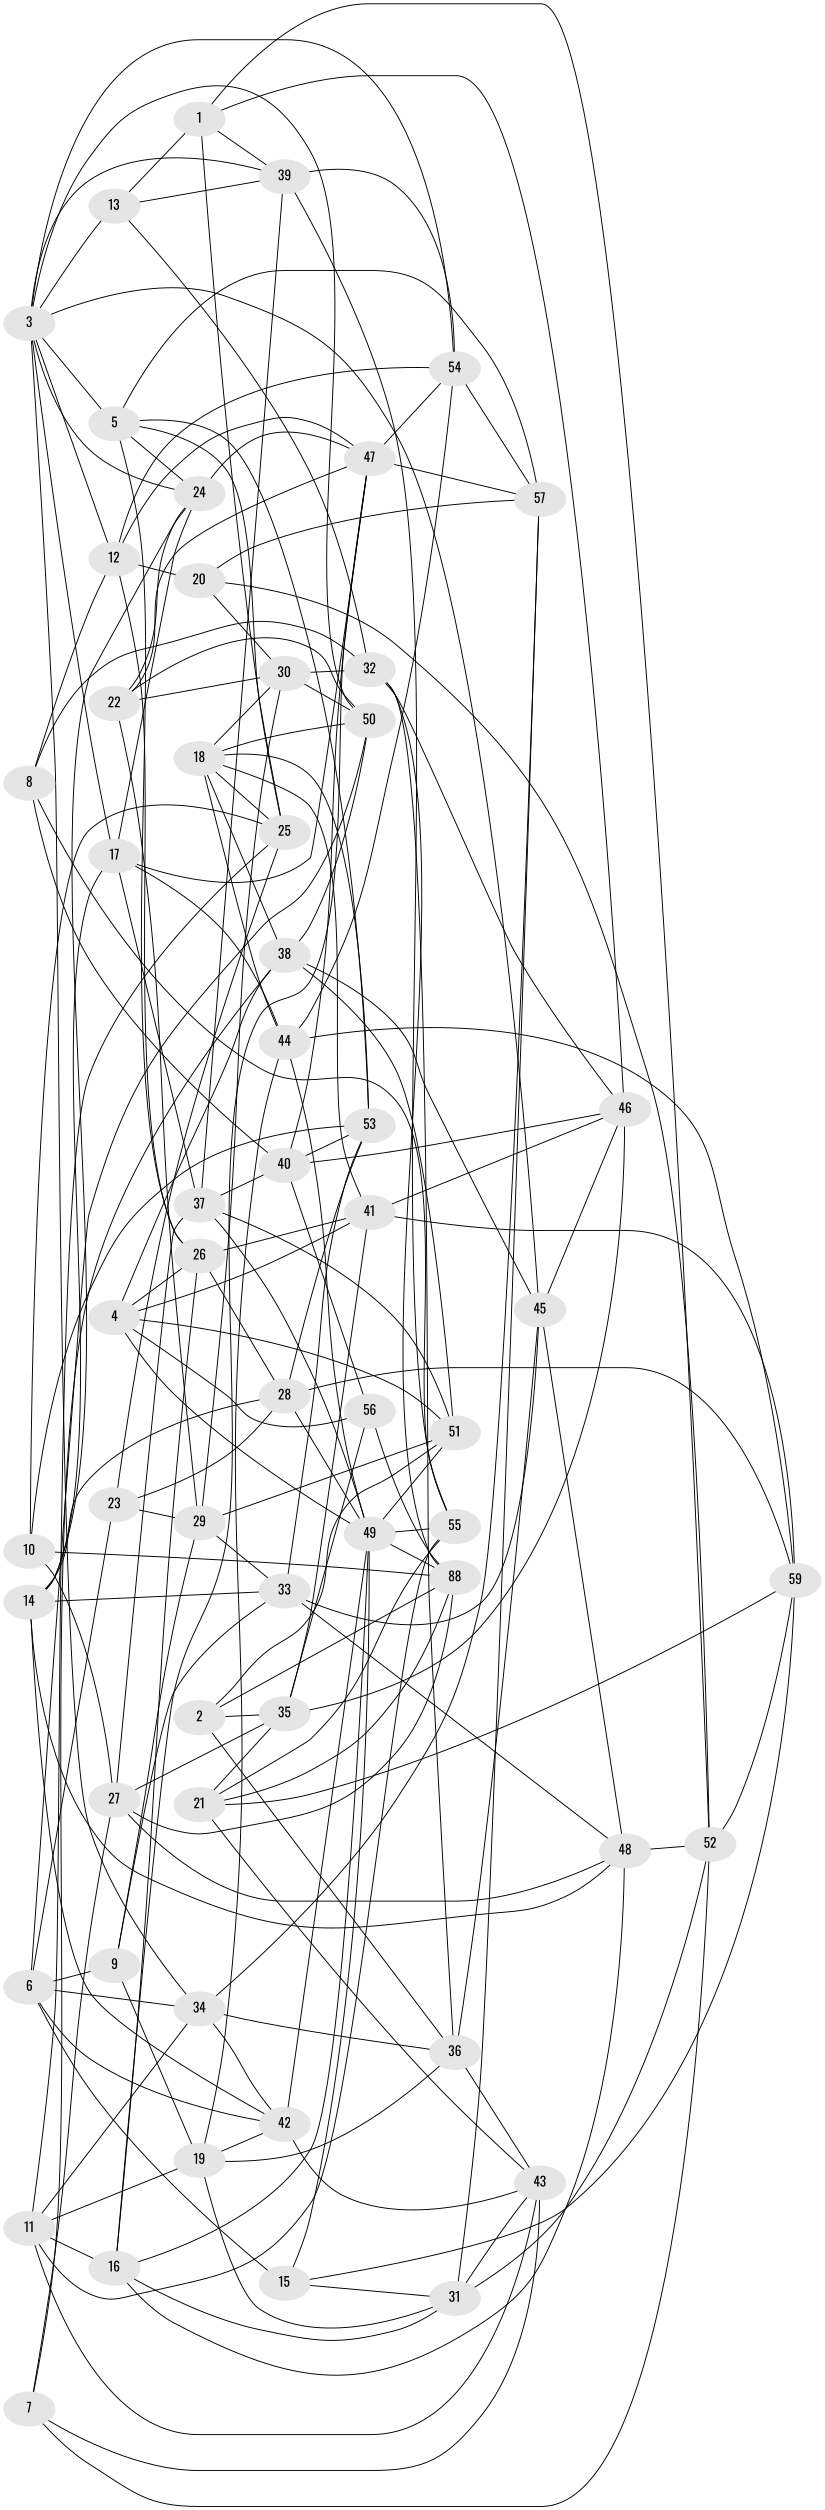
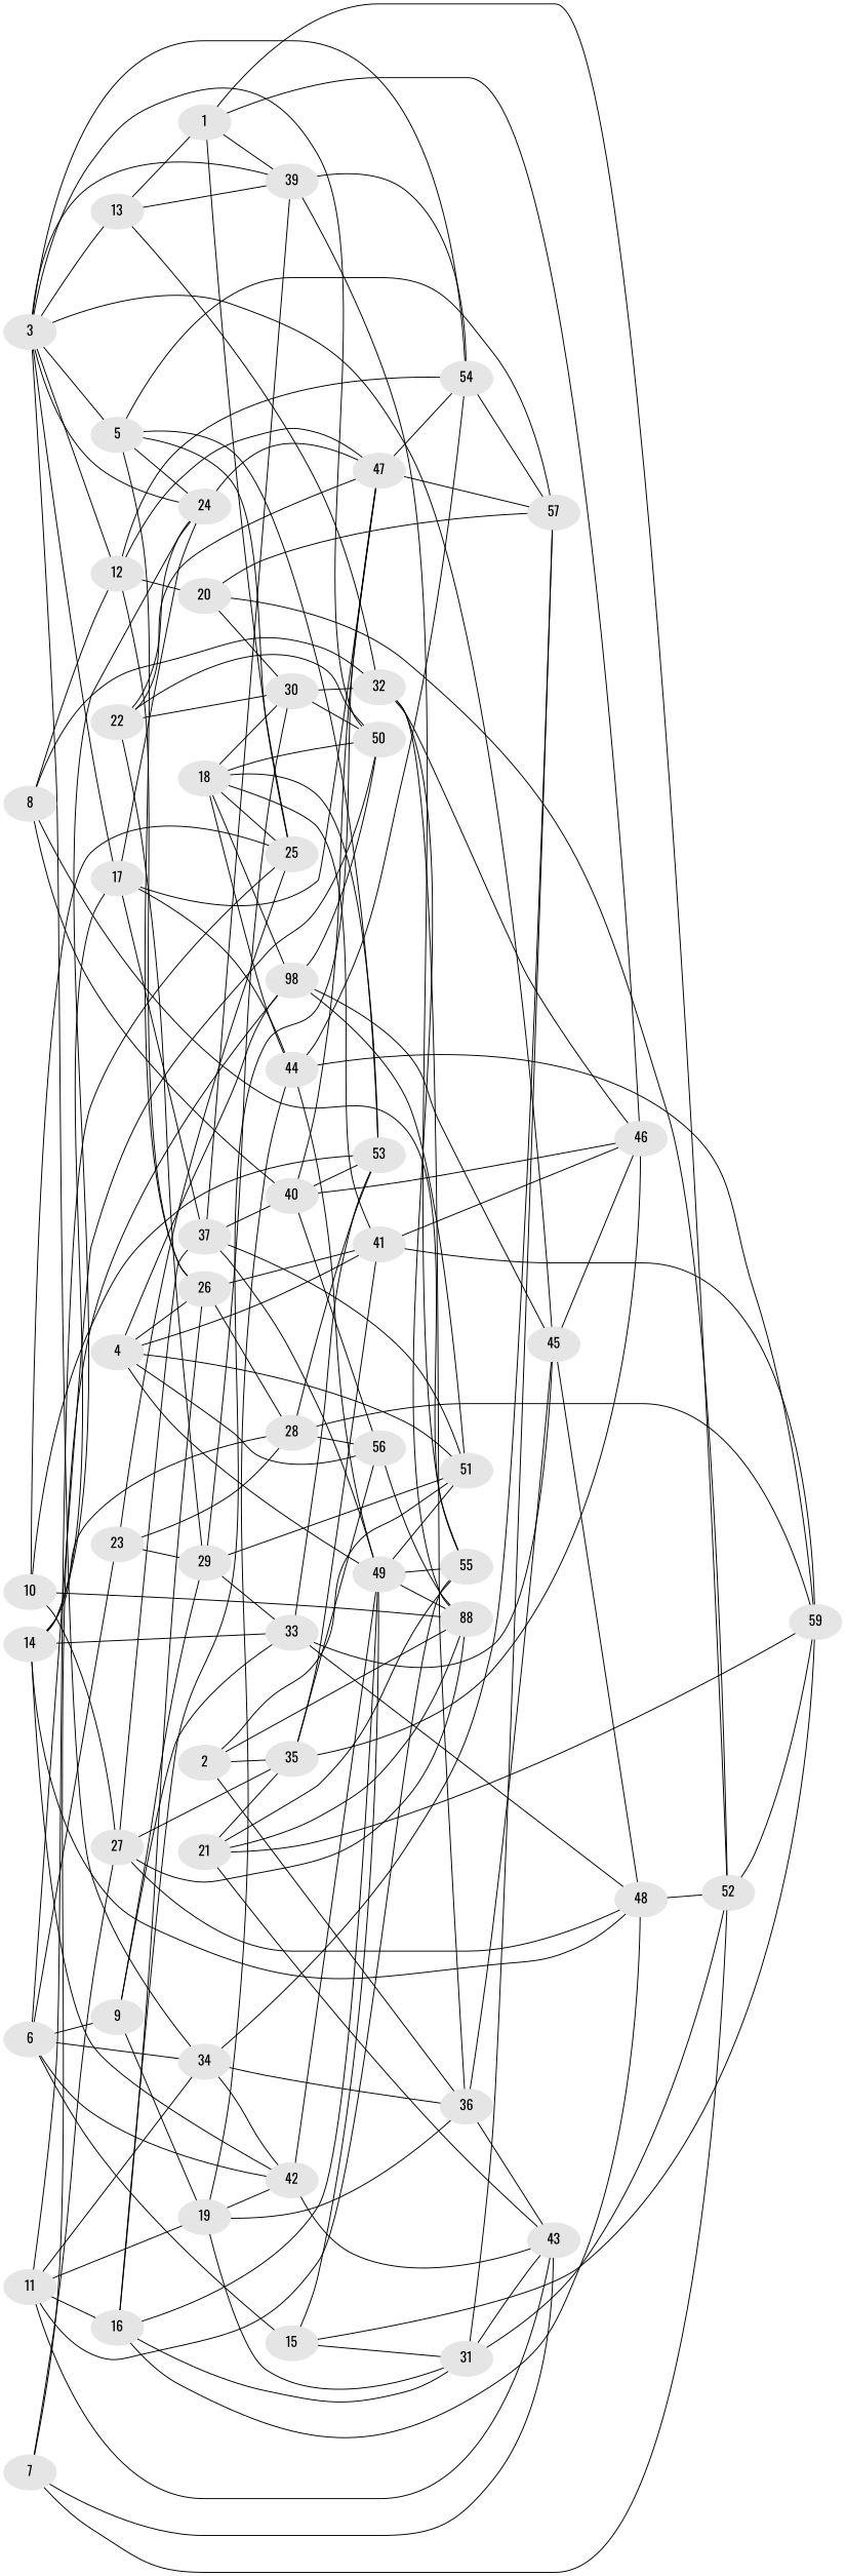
  graph {
    fontname=Oswald
    rankdir=LR
    node [color=gray90 fontname=Oswald style=filled]
    edge [fontname=Oswald weight=1.0]
    1
    25
    39
    46
    52
    54
    55
    59
    2
    35
    36
    51
    n13 [label=88]
    41
    56
    45
    43
    3
    5
    12
    13
    17
    24
    34
    50
    26
    53
    57
    20
    47
    32
    37
    44
    42
    48
    4
-   38
+   38 [label=98]
    49
    28
    6
    9
    15
    23
    19
    29
    33
    31
    7
    27
    8
    40
    30
    10
    11
    16
    14
    18
    21
    22
    1 -- 25
    1 -- 39
    1 -- 46
    1 -- 52
    39 -- 54
    39 -- 55
    52 -- 59
    54 -- 57
    2 -- 35
    2 -- 36
    2 -- 51
    2 -- n13
    35 -- 46
    35 -- 41
    35 -- 56
    36 -- 45
    36 -- 43
    41 -- 46
    41 -- 59
    56 -- n13
    45 -- 46
    45 -- 48
    3 -- 39
    3 -- 54
    3 -- 45
    3 -- 5
    3 -- 12
    3 -- 13
    3 -- 17
    3 -- 24
    3 -- 34
    3 -- 50
    5 -- 25
    5 -- 24
    5 -- 26
    5 -- 53
    5 -- 57
    12 -- 54
    12 -- 26
    12 -- 20
    12 -- 47
    13 -- 1
    13 -- 39
    13 -- 32
    17 -- 24
    17 -- 47
    17 -- 37
    17 -- 44
    24 -- 47
    34 -- 36
    34 -- 57
    34 -- 42
    26 -- 41
    26 -- 28
    20 -- 52
    20 -- 57
    20 -- 30
    47 -- 54
    47 -- 57
    32 -- 46
    32 -- 36
    32 -- n13
    37 -- 39
    37 -- 51
    37 -- 49
    37 -- 40
    44 -- 54
    44 -- 59
    44 -- 49
    42 -- 43
    42 -- 49
    48 -- 52
    4 -- 51
    4 -- 41
    4 -- 56
    4 -- 26
    4 -- 38
    4 -- 49
    38 -- 51
    38 -- 45
    38 -- 50
    49 -- 55
    49 -- 51
    49 -- n13
    28 -- 59
    28 -- 53
-   28 -- 49
+   28 -- 56
    6 -- 34
    6 -- 50
    6 -- 42
    6 -- 9
    6 -- 15
    6 -- 23
    9 -- 19
    9 -- 29
    9 -- 33
    15 -- 59
    15 -- 49
    15 -- 31
    23 -- 25
    23 -- 28
    23 -- 29
    19 -- 36
    19 -- 44
    19 -- 42
    19 -- 31
    29 -- 51
    29 -- 33
    29 -- 30
    33 -- 45
    33 -- 53
    33 -- 48
    31 -- 52
    31 -- 43
    31 -- 57
    7 -- 52
    7 -- 43
    7 -- 38
    7 -- 27
    27 -- 35
    27 -- n13
    27 -- 37
    27 -- 48
    8 -- 55
    8 -- 12
    8 -- 32
    8 -- 40
    40 -- 46
    40 -- 56
    40 -- 53
    40 -- 47
    30 -- 50
    30 -- 32
    10 -- 25
    10 -- n13 [weight=2.0]
    10 -- 53
    10 -- 27
    11 -- 25
    11 -- 55
    11 -- 43
    11 -- 34
    11 -- 19
    11 -- 16
    16 -- 26
    16 -- 47
    16 -- 48
    16 -- 49
    16 -- 31
    14 -- 17
    14 -- 24
    14 -- 42
    14 -- 48
    14 -- 28
    14 -- 33
    18 -- 25
    18 -- 41
    18 -- 50
    18 -- 53
    18 -- 44
    18 -- 38
    18 -- 30
    21 -- 55
    21 -- 59
    21 -- 35
    21 -- n13
    21 -- 43
    22 -- 24
    22 -- 50
    22 -- 47
    22 -- 29
    22 -- 30
  }
